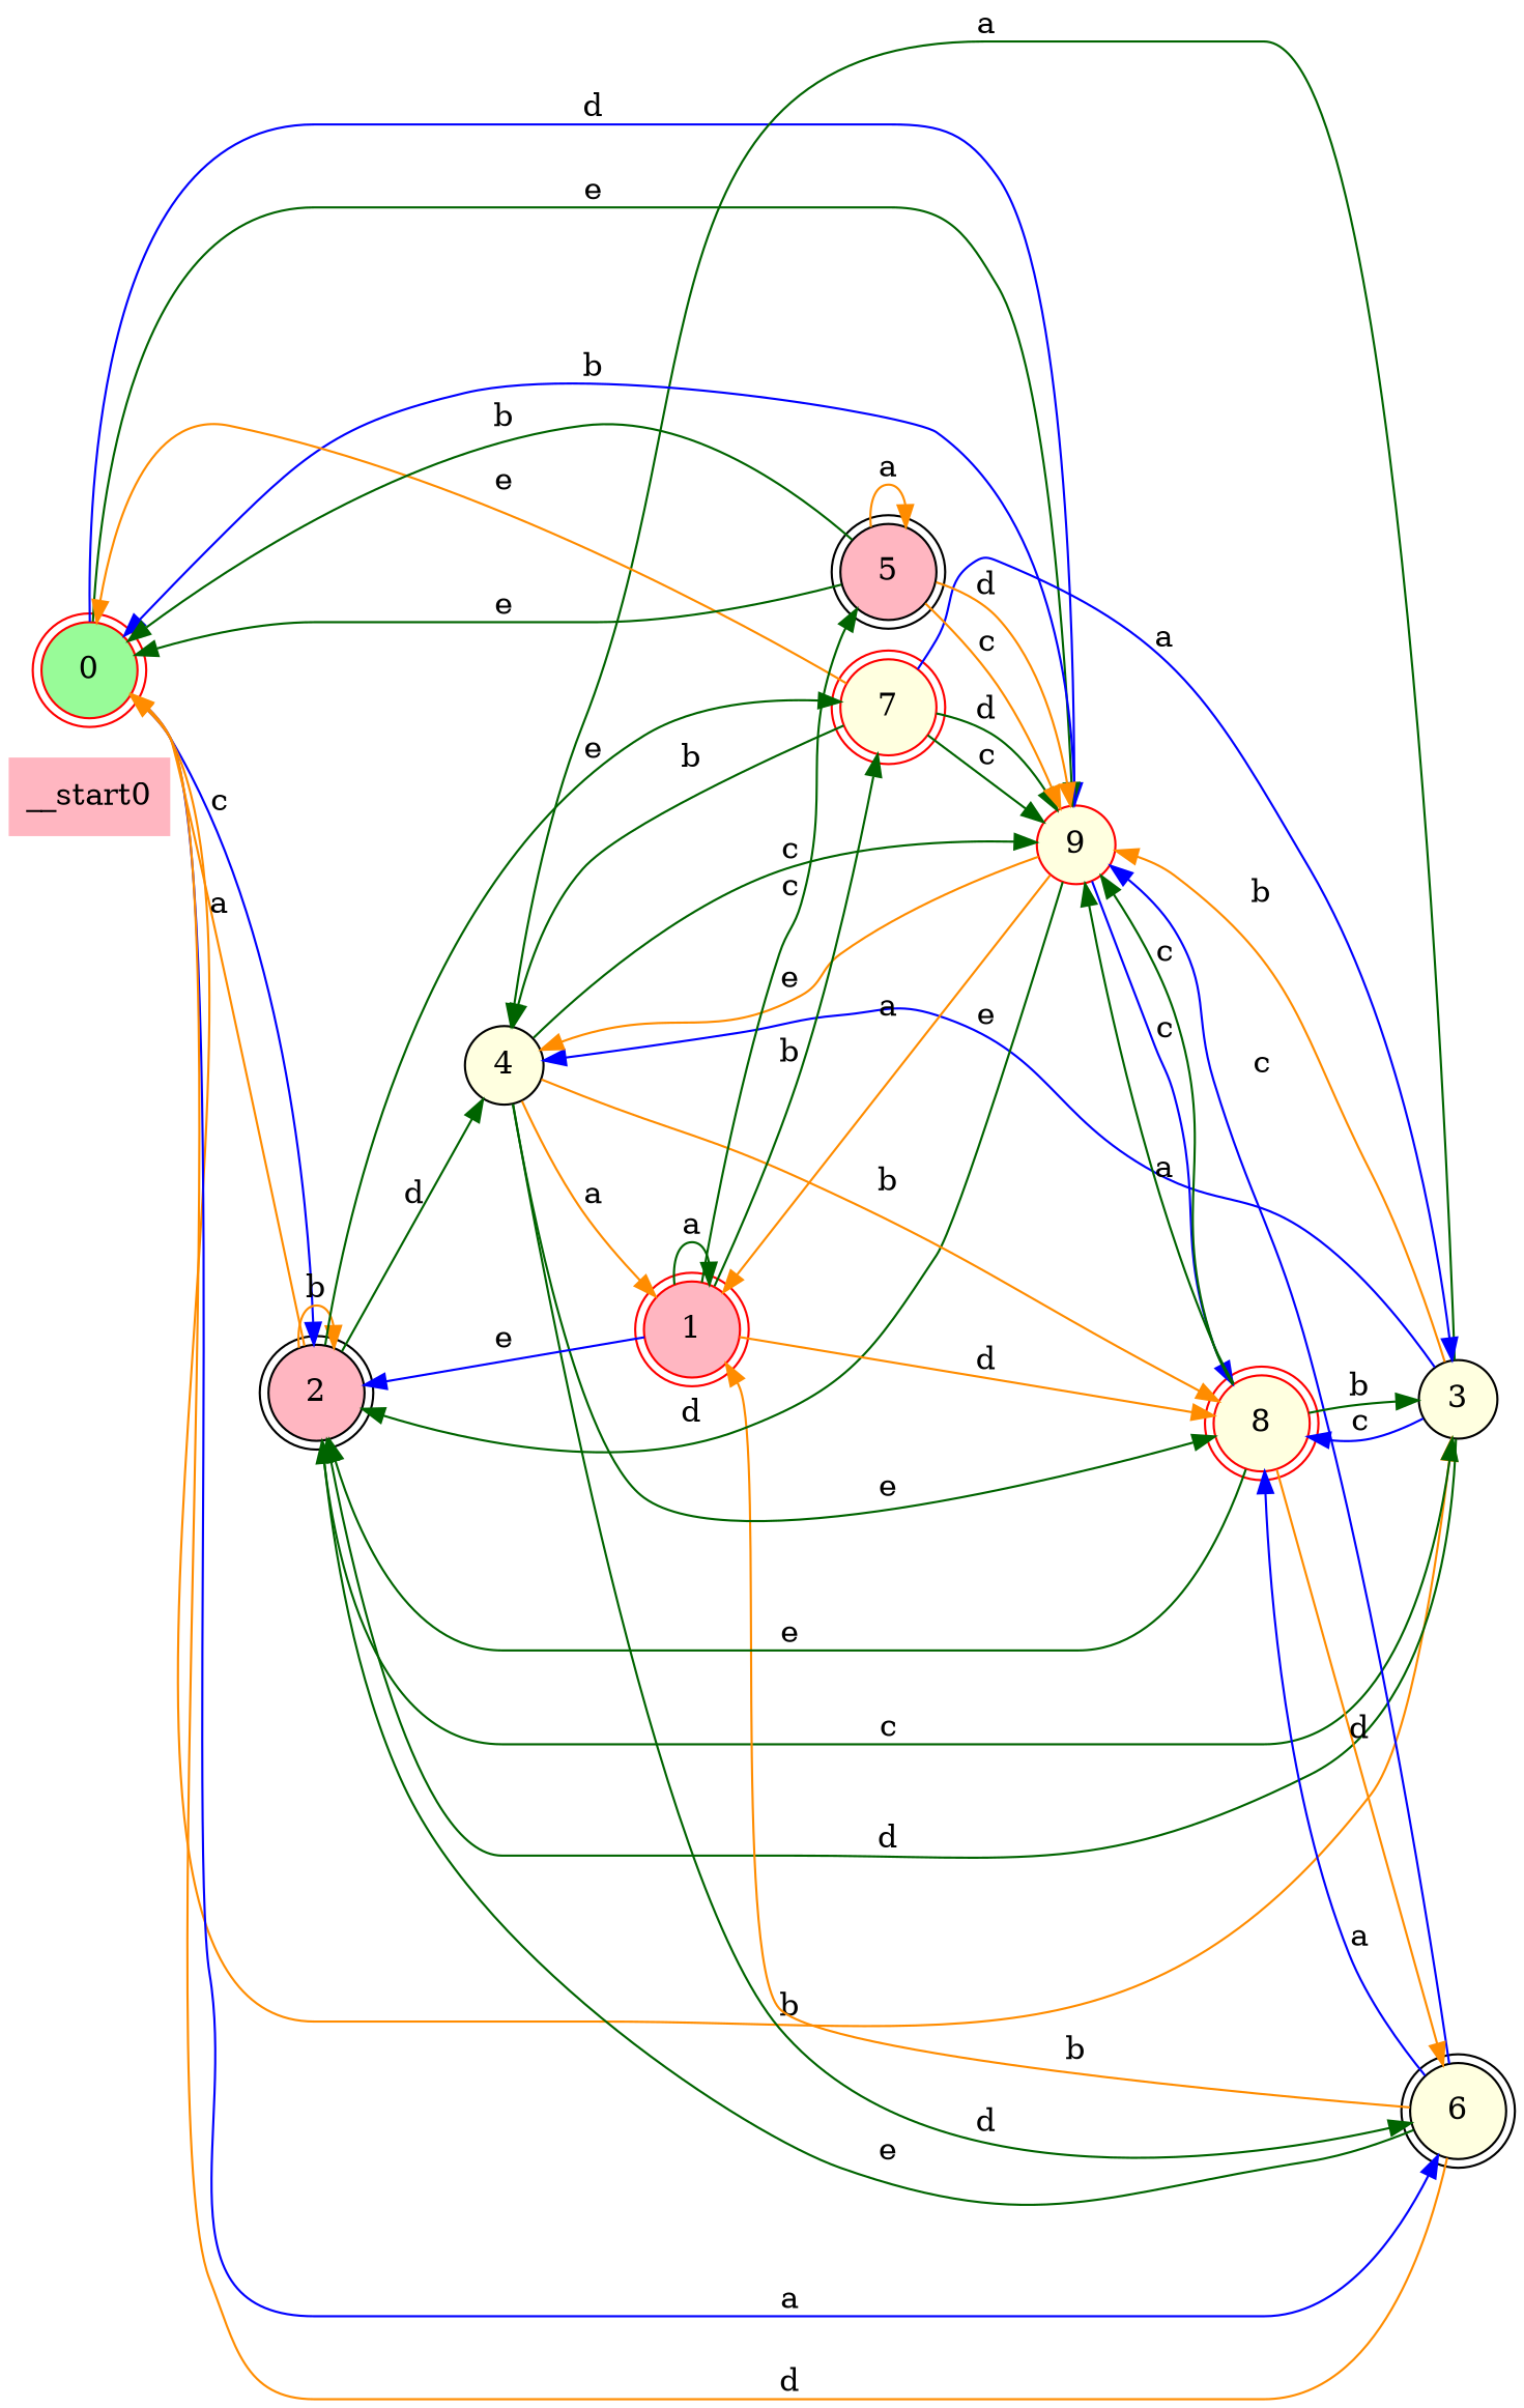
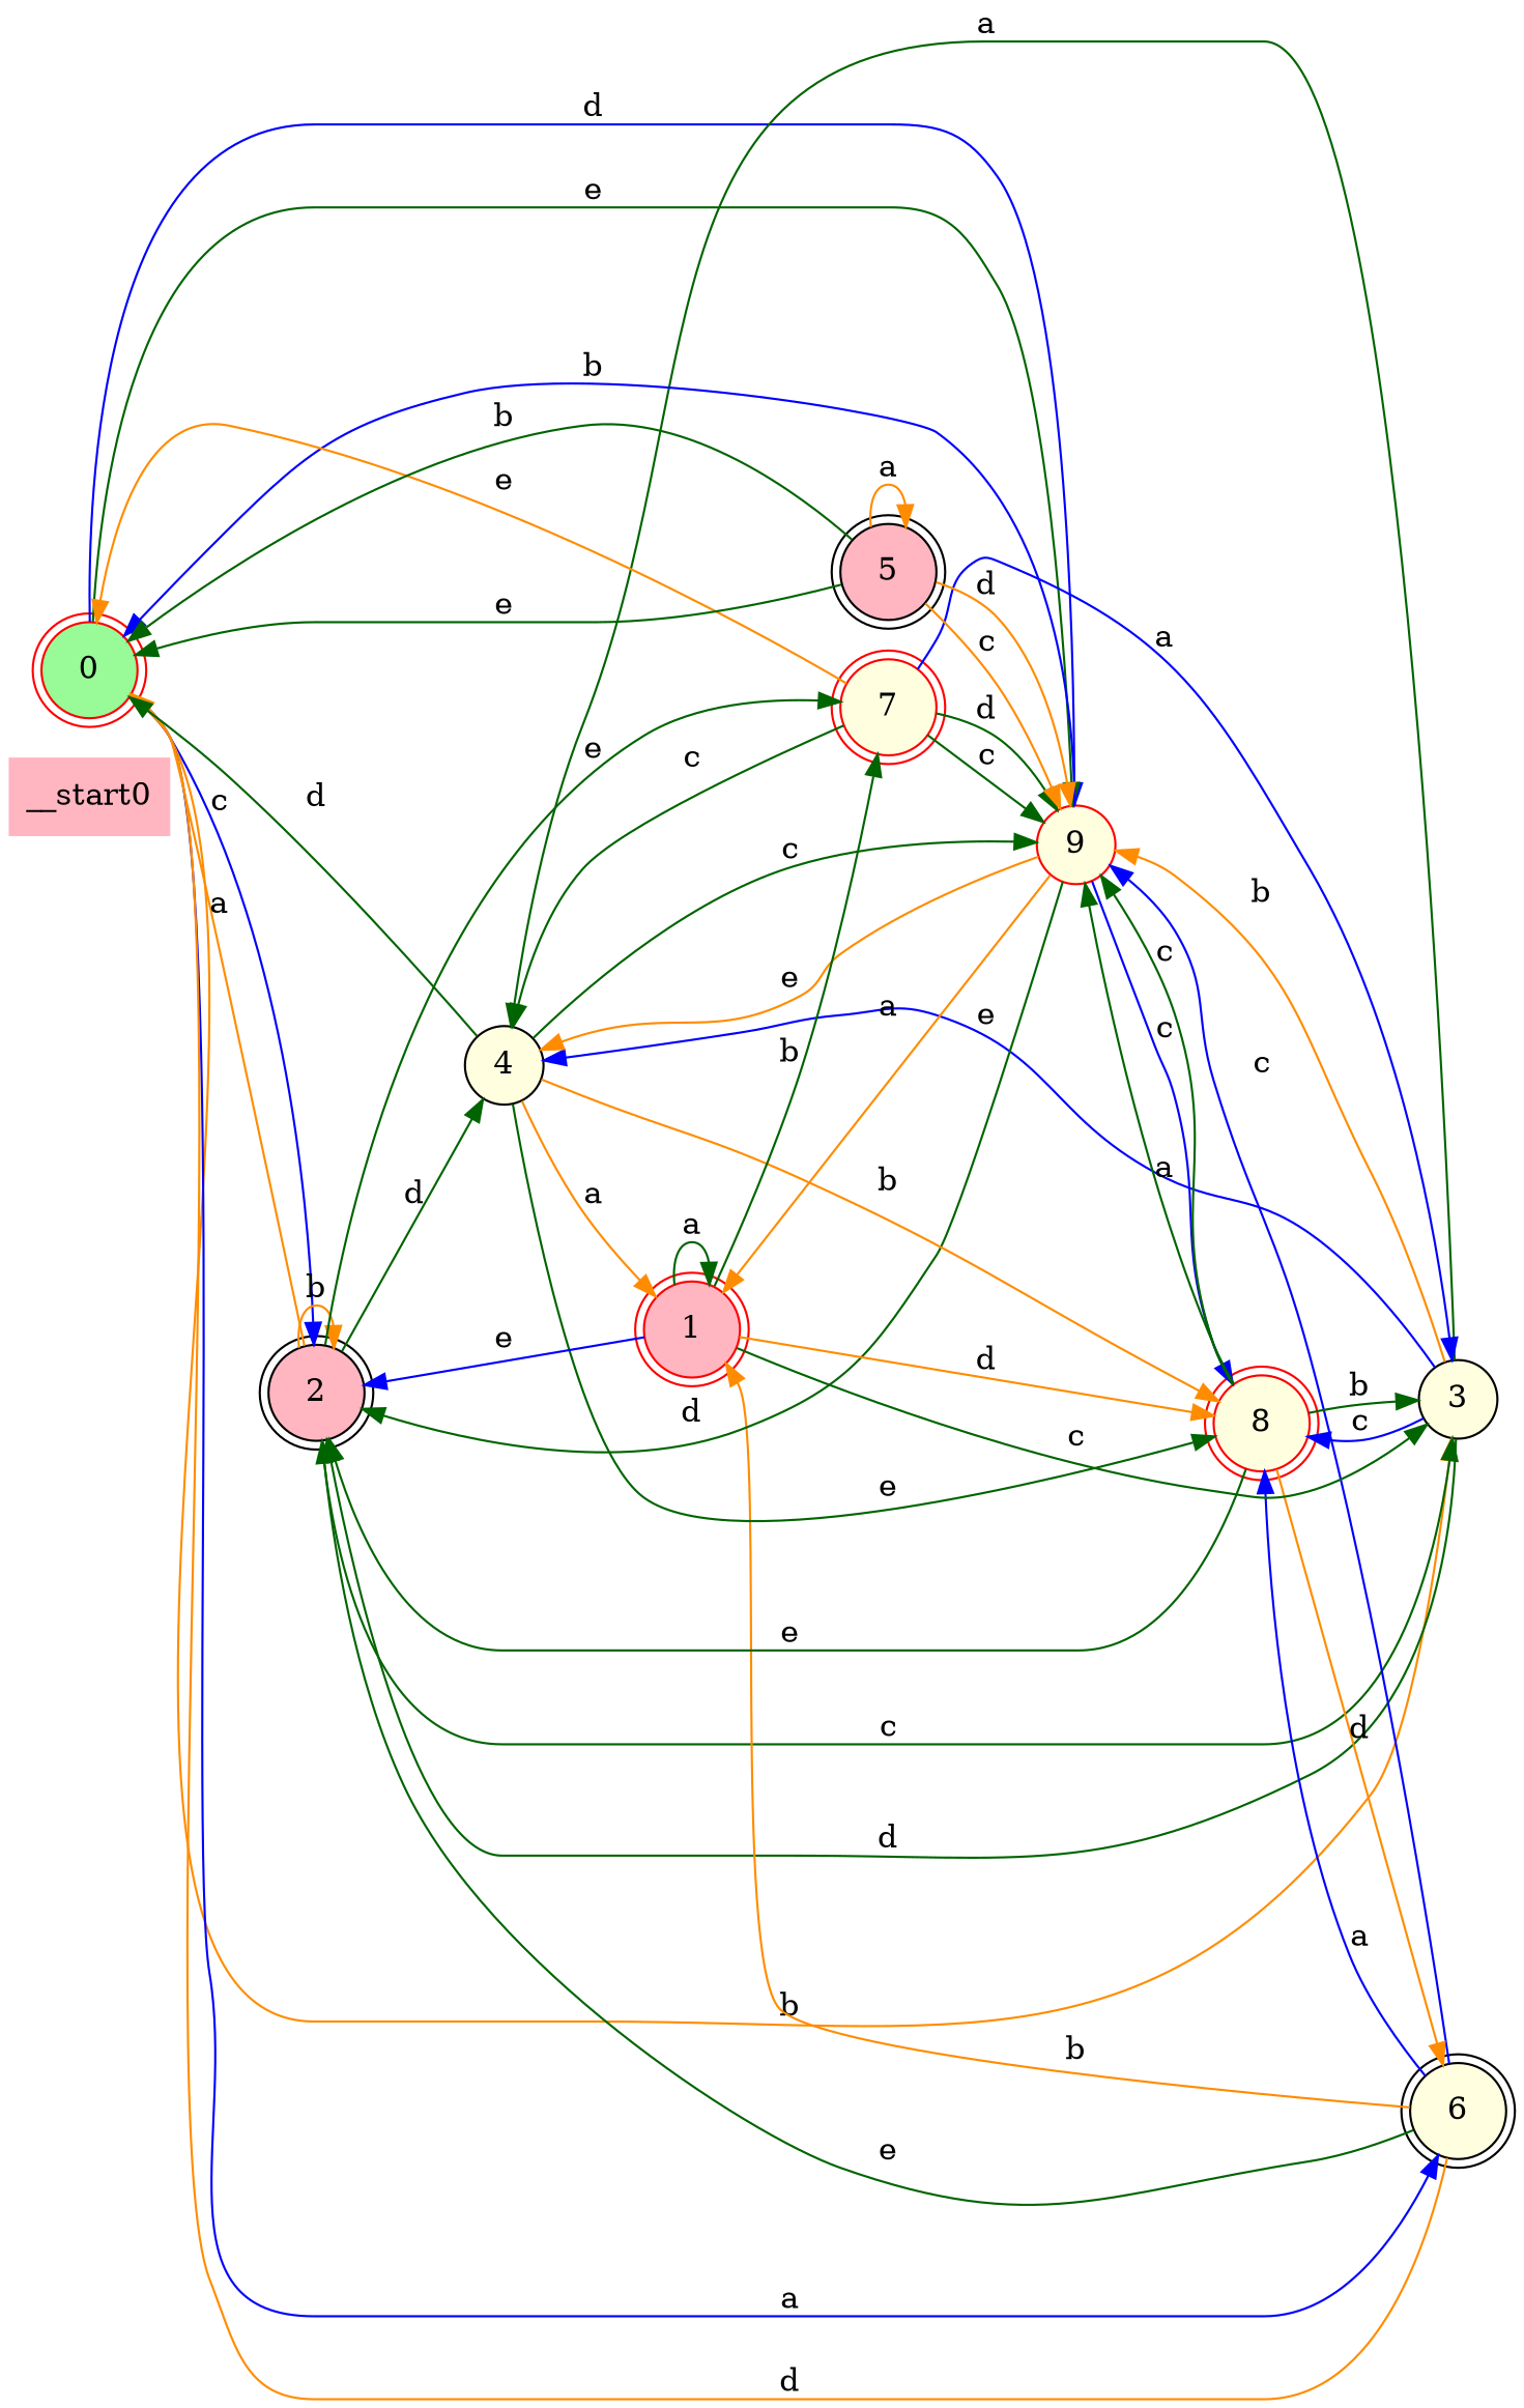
  digraph {
    rankdir=LR
    node [color=black fillcolor=lightyellow shape=doublecircle style="rounded,filled"]
    edge [color=darkgreen]
    __start0 [fillcolor=lightpink shape=none style=filled]
    n2 [color=red fillcolor=palegreen label=0]
    n3 [fillcolor=lightpink label=2]
    n4 [label=3 shape=circle style=filled]
    n5 [label=6]
    n6 [color=red label=9 shape=circle style=filled]
    n7 [color=red label=7]
    n8 [label=4 shape=circle style=filled]
    n9 [color=red label=8]
    n10 [color=red fillcolor=lightpink label=1]
    n11 [fillcolor=lightpink label=5]
    n2 -> n3 [color=blue label=c]
    n2 -> n4 [color=darkorange label=b]
    n2 -> n5 [color=blue label=a]
    n2 -> n6 [color=blue label=d]
    n2 -> n6 [label=e]
    n3 -> n2 [color=darkorange label=a]
    n3 -> n3 [color=darkorange label=b]
    n3 -> n4 [label=c]
    n3 -> n7 [label=e]
    n3 -> n8 [label=d]
    n4 -> n3 [label=d]
    n4 -> n6 [color=darkorange label=b]
    n4 -> n8 [label=a]
    n4 -> n8 [color=blue label=e]
    n4 -> n9 [color=blue label=c]
    n5 -> n2 [color=darkorange label=d]
    n5 -> n3 [label=e]
    n5 -> n6 [color=blue label=c]
    n5 -> n9 [color=blue label=a]
    n5 -> n10 [color=darkorange label=b]
    n6 -> n2 [color=blue label=b]
    n6 -> n3 [label=d]
    n6 -> n8 [color=darkorange label=e]
    n6 -> n9 [color=blue label=c]
    n6 -> n10 [color=darkorange label=a]
    n7 -> n2 [color=darkorange label=e]
    n7 -> n4 [color=blue label=a]
    n7 -> n6 [label=c]
    n7 -> n6 [label=d]
-   n7 -> n8 [label=b]
-   n8 -> n5 [label=d]
+   n7 -> n8 [label=c]
+   n8 -> n2 [label=d]
    n8 -> n6 [label=c]
    n8 -> n9 [color=darkorange label=b]
    n8 -> n9 [label=e]
    n8 -> n10 [color=darkorange label=a]
    n9 -> n3 [label=e]
    n9 -> n4 [label=b]
    n9 -> n5 [color=darkorange label=d]
    n9 -> n6 [label=a]
    n9 -> n6 [label=c]
    n10 -> n3 [color=blue label=e]
    n10 -> n7 [label=b]
    n10 -> n9 [color=darkorange label=d]
    n10 -> n10 [label=a]
-   n10 -> n11 [label=c]
+   n10 -> n4 [label=c]
    n11 -> n2 [label=b]
    n11 -> n2 [label=e]
    n11 -> n6 [color=darkorange label=c]
    n11 -> n6 [color=darkorange label=d]
    n11 -> n11 [color=darkorange label=a]
  }
